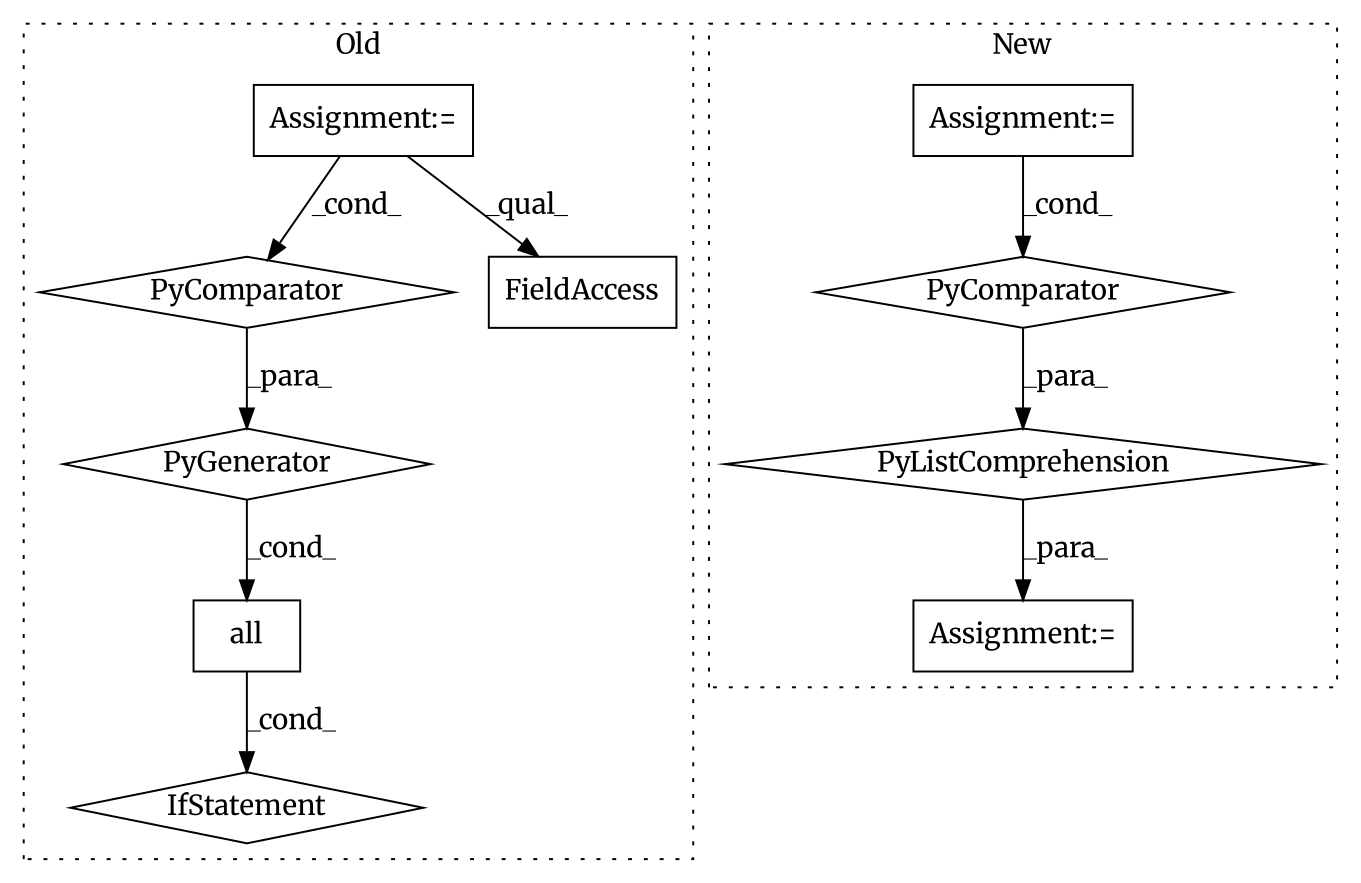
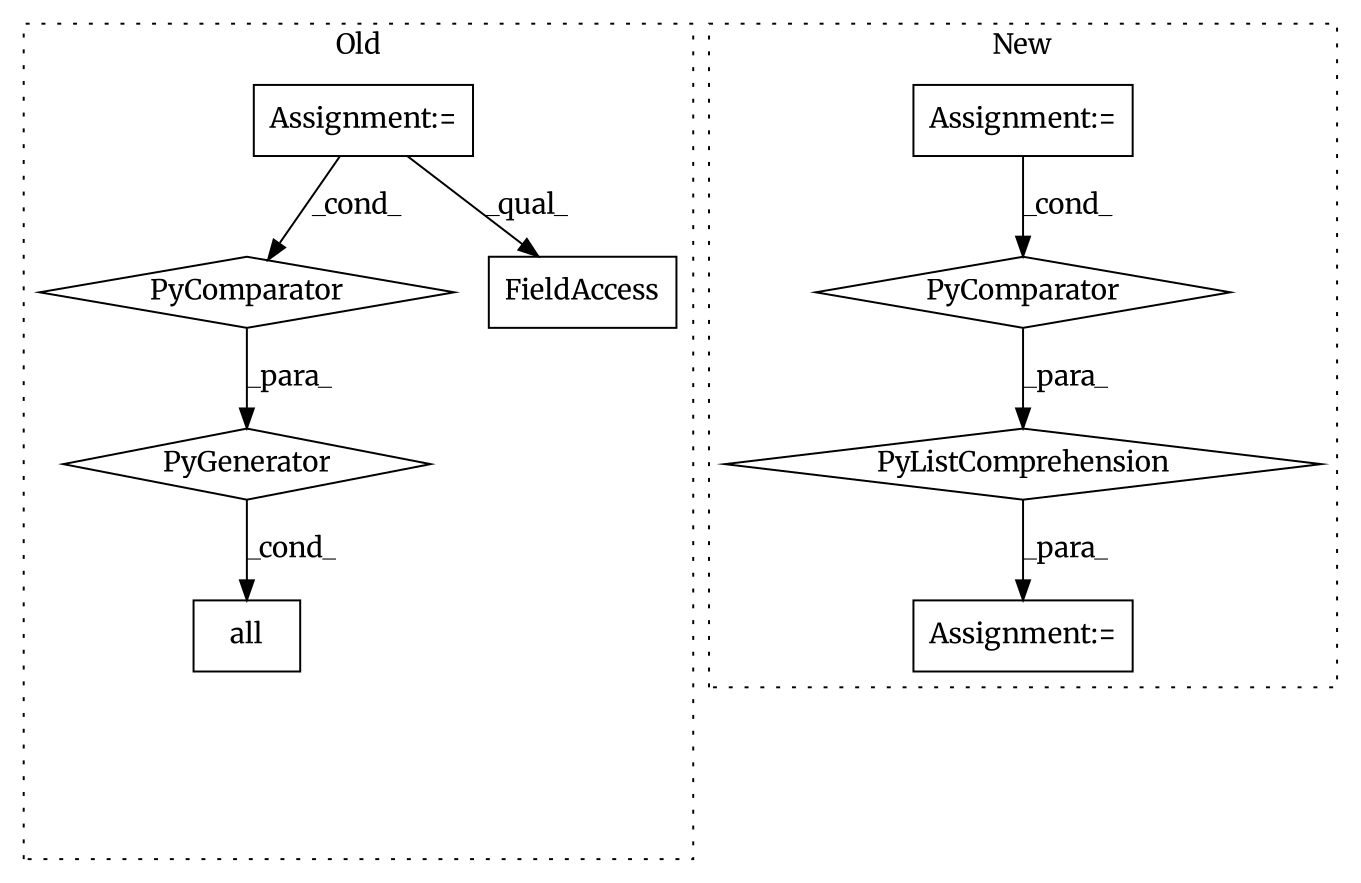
  digraph {
    fontname=Merriweather
    node [a=7 fontname=Merriweather l=1 shape=diamond]
    edge [fontname=Merriweather]
    n1 [a=107 l=121 label=PyGenerator s=4335]
    n2 [a=113 l=23 label=PyComparator s=4427]
    n3 [label="Assignment:=" s=4186 shape=box]
-   n4 [a=25 l="4,2" label=IfStatement s="4316,4453"]
    n5 [a=32 l="15,-3" label=all s="4320,4456" shape=box]
    n6 [a=22 l=12 label=FieldAccess s=4350 shape=box]
    n7 [a=113 l=24 label=PyComparator s=6077]
    n8 [label="Assignment:=" s=5937 shape=box]
    n9 [a=109 l=111 label=PyListComprehension s=5998]
    n10 [label="Assignment:=" s=5973 shape=box]
    subgraph cluster_1 {
      label=Old
      style=dotted
      n1
      n2
      n3
-     n4
      n5
      n6
    }
    subgraph cluster_2 {
      label=New
      style=dotted
      n7
      n8
      n9
      n10
    }
    n1 -> n5 [label=_cond_]
    n2 -> n1 [label=_para_]
    n3 -> n2 [label=_cond_]
    n3 -> n6 [label=_qual_]
-   n5 -> n4 [label=_cond_]
    n7 -> n9 [label=_para_]
    n8 -> n7 [label=_cond_]
    n9 -> n10 [label=_para_]
  }
